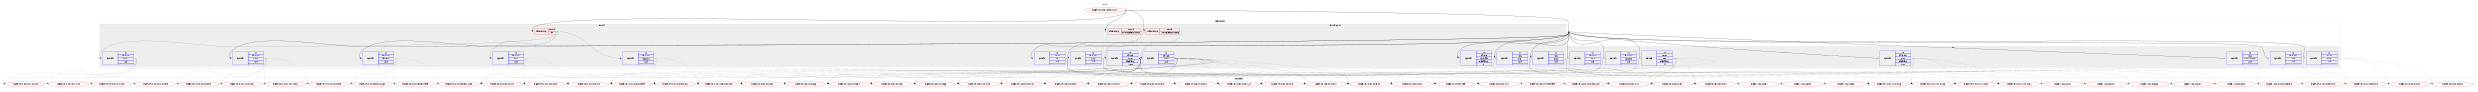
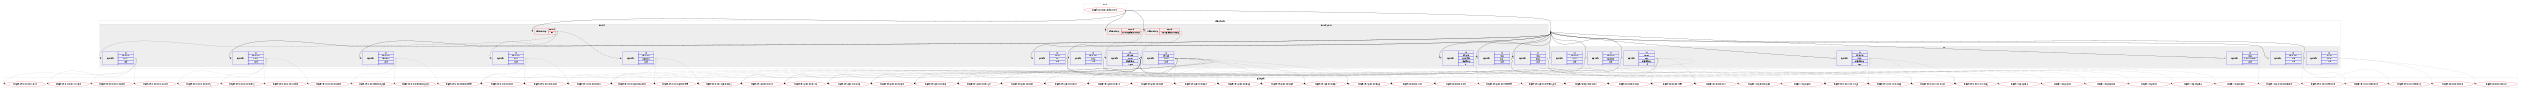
  digraph {
    compound=true
    concentrate=true
    fontname=Helvetica
    fontsize=10
    newrank=true
    rankdir=TB
    ranksep=1.5
    node [color=red fontname=Helvetica fontsize=10]
    edge [arrowhead=vee headport=w style=dotted tailport=e weight=100]
    n1 [label="portage://sci-libs/scikits_learn-0.17.1" width=4]
    n2 [color=blue label=<<TABLE BORDER="0" CELLBORDER="1" CELLSPACING="0" CELLPADDING="4" WIDTH="220"><TR><TD ROWSPAN="6" CELLPADDING="30">pack_dep</TD></TR><TR><TD WIDTH="110">no</TD></TR><TR><TD>dev-python</TD></TR><TR><TD>joblib</TD></TR><TR><TD>none</TD></TR><TR><TD></TD></TR></TABLE>> shape=none]
    n3 [color=blue label=<<TABLE BORDER="0" CELLBORDER="1" CELLSPACING="0" CELLPADDING="4" WIDTH="220"><TR><TD ROWSPAN="6" CELLPADDING="30">pack_dep</TD></TR><TR><TD WIDTH="110">no</TD></TR><TR><TD>dev-python</TD></TR><TR><TD>matplotlib</TD></TR><TR><TD>none</TD></TR><TR><TD></TD></TR></TABLE>> shape=none]
    n4 [color=blue label=<<TABLE BORDER="0" CELLBORDER="1" CELLSPACING="0" CELLPADDING="4" WIDTH="220"><TR><TD ROWSPAN="6" CELLPADDING="30">pack_dep</TD></TR><TR><TD WIDTH="110">no</TD></TR><TR><TD>dev-python</TD></TR><TR><TD>sphinx</TD></TR><TR><TD>none</TD></TR><TR><TD></TD></TR></TABLE>> shape=none]
    n5 [label=<<TABLE BORDER="0" CELLBORDER="1" CELLSPACING="0" CELLPADDING="4"><TR><TD ROWSPAN="3" CELLPADDING="10">use_conditional</TD></TR><TR><TD>positive</TD></TR><TR><TD>doc</TD></TR></TABLE>> shape=none]
    n6 [color=blue label=<<TABLE BORDER="0" CELLBORDER="1" CELLSPACING="0" CELLPADDING="4" WIDTH="220"><TR><TD ROWSPAN="6" CELLPADDING="30">pack_dep</TD></TR><TR><TD WIDTH="110">no</TD></TR><TR><TD>dev-python</TD></TR><TR><TD>cython</TD></TR><TR><TD>none</TD></TR><TR><TD></TD></TR></TABLE>> shape=none]
    n7 [color=blue label=<<TABLE BORDER="0" CELLBORDER="1" CELLSPACING="0" CELLPADDING="4" WIDTH="220"><TR><TD ROWSPAN="6" CELLPADDING="30">pack_dep</TD></TR><TR><TD WIDTH="110">no</TD></TR><TR><TD>dev-python</TD></TR><TR><TD>numpy</TD></TR><TR><TD>none</TD></TR><TR><TD></TD></TR></TABLE>> shape=none]
    n8 [color=blue label=<<TABLE BORDER="0" CELLBORDER="1" CELLSPACING="0" CELLPADDING="4" WIDTH="220"><TR><TD ROWSPAN="6" CELLPADDING="30">pack_dep</TD></TR><TR><TD WIDTH="110">no</TD></TR><TR><TD>dev-python</TD></TR><TR><TD>setuptools</TD></TR><TR><TD>none</TD></TR><TR><TD></TD></TR></TABLE>> shape=none]
    n9 [color=blue label=<<TABLE BORDER="0" CELLBORDER="1" CELLSPACING="0" CELLPADDING="4" WIDTH="220"><TR><TD ROWSPAN="6" CELLPADDING="30">pack_dep</TD></TR><TR><TD WIDTH="110">no</TD></TR><TR><TD>sci-libs</TD></TR><TR><TD>scipy</TD></TR><TR><TD>none</TD></TR><TR><TD></TD></TR></TABLE>> shape=none]
    n10 [color=blue label=<<TABLE BORDER="0" CELLBORDER="1" CELLSPACING="0" CELLPADDING="4" WIDTH="220"><TR><TD ROWSPAN="6" CELLPADDING="30">pack_dep</TD></TR><TR><TD WIDTH="110">no</TD></TR><TR><TD>dev-lang</TD></TR><TR><TD>python</TD></TR><TR><TD>greaterequal</TD></TR><TR><TD>2.7.5-r2</TD></TR></TABLE>> shape=none]
    n11 [label=<<TABLE BORDER="0" CELLBORDER="1" CELLSPACING="0" CELLPADDING="4"><TR><TD ROWSPAN="3" CELLPADDING="10">use_conditional</TD></TR><TR><TD>positive</TD></TR><TR><TD>python_targets_python2_7</TD></TR></TABLE>> shape=none]
    n12 [color=blue label=<<TABLE BORDER="0" CELLBORDER="1" CELLSPACING="0" CELLPADDING="4" WIDTH="220"><TR><TD ROWSPAN="6" CELLPADDING="30">pack_dep</TD></TR><TR><TD WIDTH="110">no</TD></TR><TR><TD>dev-lang</TD></TR><TR><TD>python</TD></TR><TR><TD>none</TD></TR><TR><TD></TD></TR></TABLE>> shape=none]
    n13 [label=<<TABLE BORDER="0" CELLBORDER="1" CELLSPACING="0" CELLPADDING="4"><TR><TD ROWSPAN="3" CELLPADDING="10">use_conditional</TD></TR><TR><TD>positive</TD></TR><TR><TD>python_targets_python3_5</TD></TR></TABLE>> shape=none]
    n14 [color=blue label=<<TABLE BORDER="0" CELLBORDER="1" CELLSPACING="0" CELLPADDING="4" WIDTH="220"><TR><TD ROWSPAN="6" CELLPADDING="30">pack_dep</TD></TR><TR><TD WIDTH="110">no</TD></TR><TR><TD>dev-lang</TD></TR><TR><TD>python-exec</TD></TR><TR><TD>greaterequal</TD></TR><TR><TD>2</TD></TR></TABLE>> shape=none]
    n15 [color=blue label=<<TABLE BORDER="0" CELLBORDER="1" CELLSPACING="0" CELLPADDING="4" WIDTH="220"><TR><TD ROWSPAN="6" CELLPADDING="30">pack_dep</TD></TR><TR><TD WIDTH="110">no</TD></TR><TR><TD>virtual</TD></TR><TR><TD>blas</TD></TR><TR><TD>none</TD></TR><TR><TD></TD></TR></TABLE>> shape=none]
    n16 [color=blue label=<<TABLE BORDER="0" CELLBORDER="1" CELLSPACING="0" CELLPADDING="4" WIDTH="220"><TR><TD ROWSPAN="6" CELLPADDING="30">pack_dep</TD></TR><TR><TD WIDTH="110">no</TD></TR><TR><TD>virtual</TD></TR><TR><TD>cblas</TD></TR><TR><TD>none</TD></TR><TR><TD></TD></TR></TABLE>> shape=none]
    n17 [color=blue label=<<TABLE BORDER="0" CELLBORDER="1" CELLSPACING="0" CELLPADDING="4" WIDTH="220"><TR><TD ROWSPAN="6" CELLPADDING="30">pack_dep</TD></TR><TR><TD WIDTH="110">no</TD></TR><TR><TD>virtual</TD></TR><TR><TD>python-funcsigs</TD></TR><TR><TD>none</TD></TR><TR><TD></TD></TR></TABLE>> shape=none]
    n18 [color=blue label=<<TABLE BORDER="0" CELLBORDER="1" CELLSPACING="0" CELLPADDING="4" WIDTH="220"><TR><TD ROWSPAN="6" CELLPADDING="30">pack_dep</TD></TR><TR><TD WIDTH="110">no</TD></TR><TR><TD>dev-python</TD></TR><TR><TD>joblib</TD></TR><TR><TD>none</TD></TR><TR><TD></TD></TR></TABLE>> shape=none]
    n19 [color=blue label=<<TABLE BORDER="0" CELLBORDER="1" CELLSPACING="0" CELLPADDING="4" WIDTH="220"><TR><TD ROWSPAN="6" CELLPADDING="30">pack_dep</TD></TR><TR><TD WIDTH="110">no</TD></TR><TR><TD>dev-python</TD></TR><TR><TD>matplotlib</TD></TR><TR><TD>none</TD></TR><TR><TD></TD></TR></TABLE>> shape=none]
    n20 [color=blue label=<<TABLE BORDER="0" CELLBORDER="1" CELLSPACING="0" CELLPADDING="4" WIDTH="220"><TR><TD ROWSPAN="6" CELLPADDING="30">pack_dep</TD></TR><TR><TD WIDTH="110">no</TD></TR><TR><TD>dev-python</TD></TR><TR><TD>nose</TD></TR><TR><TD>none</TD></TR><TR><TD></TD></TR></TABLE>> shape=none]
    n21 [color=blue label=<<TABLE BORDER="0" CELLBORDER="1" CELLSPACING="0" CELLPADDING="4" WIDTH="220"><TR><TD ROWSPAN="6" CELLPADDING="30">pack_dep</TD></TR><TR><TD WIDTH="110">no</TD></TR><TR><TD>dev-python</TD></TR><TR><TD>numpy</TD></TR><TR><TD>greaterequal</TD></TR><TR><TD>1.6.1</TD></TR></TABLE>> shape=none]
    n22 [color=blue label=<<TABLE BORDER="0" CELLBORDER="1" CELLSPACING="0" CELLPADDING="4" WIDTH="220"><TR><TD ROWSPAN="6" CELLPADDING="30">pack_dep</TD></TR><TR><TD WIDTH="110">no</TD></TR><TR><TD>sci-libs</TD></TR><TR><TD>scikits</TD></TR><TR><TD>none</TD></TR><TR><TD></TD></TR></TABLE>> shape=none]
    n23 [color=blue label=<<TABLE BORDER="0" CELLBORDER="1" CELLSPACING="0" CELLPADDING="4" WIDTH="220"><TR><TD ROWSPAN="6" CELLPADDING="30">pack_dep</TD></TR><TR><TD WIDTH="110">no</TD></TR><TR><TD>sci-libs</TD></TR><TR><TD>scipy</TD></TR><TR><TD>greaterequal</TD></TR><TR><TD>0.9</TD></TR></TABLE>> shape=none]
    n24 [label="portage://dev-python/joblib-0.10.0" width=4]
    n25 [label="portage://dev-python/joblib-0.11" width=4]
    n26 [label="portage://dev-python/joblib-0.12.2" width=4]
    n27 [label="portage://dev-python/matplotlib-2.2.2-r1" width=4]
    n28 [label="portage://dev-python/matplotlib-2.2.4" width=4]
    n29 [label="portage://dev-python/matplotlib-9999" width=4]
    n30 [label="portage://dev-python/numpy-1.14.5" width=4]
    n31 [label="portage://dev-python/numpy-1.15.4" width=4]
    n32 [label="portage://dev-python/numpy-1.16.1" width=4]
    n33 [label="portage://dev-python/numpy-1.16.5" width=4]
    n34 [label="portage://dev-python/sphinx-1.2.2-r1" width=4]
    n35 [label="portage://dev-python/sphinx-1.2.3-r3" width=4]
    n36 [label="portage://dev-python/sphinx-1.7.5-r1" width=4]
    n37 [label="portage://dev-python/sphinx-2.0.1" width=4]
    n38 [label="portage://dev-python/cython-0.29.12" width=4]
    n39 [label="portage://dev-python/cython-0.29.13" width=4]
    n40 [label="portage://dev-python/cython-0.29.14" width=4]
    n41 [label="portage://dev-python/cython-0.29.4" width=4]
    n42 [label="portage://dev-python/setuptools-40.6.3" width=4]
    n43 [label="portage://dev-python/setuptools-41.5.1" width=4]
    n44 [label="portage://dev-python/setuptools-9999" width=4]
    n45 [label="portage://sci-libs/scipy-0.16.1" width=4]
    n46 [label="portage://sci-learn/scipy-0.18.1" width=4]
    n47 [label="portage://sci-libs/scipy-0.19.1" width=4]
    n48 [label="portage://sci-libs/scipy-1.0.0" width=4]
    n49 [label="portage://sci-libs/scipy-1.1.0" width=4]
    n50 [label="portage://sci-libs/scipy-9999" width=4]
    n51 [label="portage://dev-lang/python-2.7.15" width=4]
    n52 [label="portage://dev-lang/python-2.7.16" width=4]
    n53 [label="portage://dev-lang/python-2.7.17" width=4]
    n54 [label="portage://dev-lang/python-3.5.5" width=4]
    n55 [label="portage://dev-lang/python-3.5.7" width=4]
    n56 [label="portage://dev-lang/python-3.5.9" width=4]
    n57 [label="portage://dev-lang/python-3.6.5" width=4]
    n58 [label="portage://dev-lang/python-3.6.8" width=4]
    n59 [label="portage://dev-lang/python-3.6.9" width=4]
    n60 [label="portage://dev-lang/python-3.7.2" width=4]
    n61 [label="portage://dev-lang/python-3.7.3" width=4]
    n62 [label="portage://dev-lang/python-3.7.4-r1" width=4]
    n63 [label="portage://dev-lang/python-3.7.5" width=4]
    n64 [label="portage://dev-lang/python-3.7.5-r1" width=4]
    n65 [label="portage://dev-lang/python-3.8.0" width=4]
    n66 [label="portage://dev-lang/python-exec-2.4.6-r1" width=4]
    n67 [label="portage://dev-lang/python-exec-9999" width=4]
    n68 [label="portage://virtual/blas-1.0" width=4]
    n69 [label="portage://virtual/blas-3.6" width=4]
    n70 [label="portage://virtual/blas-3.7" width=4]
-   n71 [label="portage://virtual/blas-3.8" width=4]
-   n72 [label="portage://virtual/cblas-1.0" width=4]
+   n71 [label="portage://virtual/conditional-3.8" width=4]
+   n72 [label="portage://virtual/sci-1.0" width=4]
    n73 [label="portage://virtual/cblas-3.6" width=4]
    n74 [label="portage://virtual/cblas-3.7" width=4]
    n75 [label="portage://virtual/cblas-3.8" width=4]
    n76 [label="portage://dev-python/nose-1.3.7-r1" width=4]
    n77 [label="portage://dev-python/nose-1.3.7-r3" width=4]
+   n78 [label="portage://dev-python/nose-1.3.7-r4" width=4]
    n79 [label="portage://sci-libs/scikits-0.1-r1" width=4]
    n80 [label="portage://sci-libs/scikits-0.1-r2" width=4]
    n81 [label="portage://virtual/python-funcsigs-2-r1" width=4]
    subgraph cluster_1 {
      color=gray
      label=<<i>ebuild</i>>
      rank=same
      n1
    }
    subgraph cluster_2 {
      color=gray
      label=<<i>dependencies</i>>
      subgraph cluster_3 {
        color=gray
        fillcolor="#eeeeee"
        label=<<i>compile</i>>
        style=filled
        subgraph sub_4 {
          color=gray
          fillcolor="#eeeeee"
          label=<<i>compile</i>>
          style=filled
          n5
          subgraph sub_5 {
            color=gray
            fillcolor="#eeeeee"
            label=<<i>compile</i>>
            style=filled
            n2
          }
          subgraph sub_6 {
            color=gray
            fillcolor="#eeeeee"
            label=<<i>compile</i>>
            style=filled
            n3
          }
          subgraph sub_7 {
            color=gray
            fillcolor="#eeeeee"
            label=<<i>compile</i>>
            style=filled
            n4
          }
        }
        subgraph sub_8 {
          color=gray
          fillcolor="#eeeeee"
          label=<<i>compile</i>>
          style=filled
          n6
        }
        subgraph sub_9 {
          color=gray
          fillcolor="#eeeeee"
          label=<<i>compile</i>>
          style=filled
          n7
        }
        subgraph sub_10 {
          color=gray
          fillcolor="#eeeeee"
          label=<<i>compile</i>>
          style=filled
          n8
        }
        subgraph sub_11 {
          color=gray
          fillcolor="#eeeeee"
          label=<<i>compile</i>>
          style=filled
          n9
        }
      }
      subgraph cluster_12 {
        color=gray
        fillcolor="#eeeeee"
        label=<<i>compile and run</i>>
        style=filled
        subgraph sub_13 {
          color=gray
          fillcolor="#eeeeee"
          label=<<i>compile and run</i>>
          style=filled
          n11
          subgraph sub_14 {
            color=gray
            fillcolor="#eeeeee"
            label=<<i>compile and run</i>>
            style=filled
            n10
          }
        }
        subgraph sub_15 {
          color=gray
          fillcolor="#eeeeee"
          label=<<i>compile and run</i>>
          style=filled
          n13
          subgraph sub_16 {
            color=gray
            fillcolor="#eeeeee"
            label=<<i>compile and run</i>>
            style=filled
            n12
          }
        }
        subgraph sub_17 {
          color=gray
          fillcolor="#eeeeee"
          label=<<i>compile and run</i>>
          style=filled
          n14
        }
        subgraph sub_18 {
          color=gray
          fillcolor="#eeeeee"
          label=<<i>compile and run</i>>
          style=filled
          n15
        }
        subgraph sub_19 {
          color=gray
          fillcolor="#eeeeee"
          label=<<i>compile and run</i>>
          style=filled
          n16
        }
      }
      subgraph cluster_20 {
        color=gray
        fillcolor="#eeeeee"
        label=<<i>run</i>>
        style=filled
        subgraph sub_21 {
          color=gray
          fillcolor="#eeeeee"
          label=<<i>run</i>>
          style=filled
          n17
        }
        subgraph sub_22 {
          color=gray
          fillcolor="#eeeeee"
          label=<<i>run</i>>
          style=filled
          n18
        }
        subgraph sub_23 {
          color=gray
          fillcolor="#eeeeee"
          label=<<i>run</i>>
          style=filled
          n19
        }
        subgraph sub_24 {
          color=gray
          fillcolor="#eeeeee"
          label=<<i>run</i>>
          style=filled
          n20
        }
        subgraph sub_25 {
          color=gray
          fillcolor="#eeeeee"
          label=<<i>run</i>>
          style=filled
          n21
        }
        subgraph sub_26 {
          color=gray
          fillcolor="#eeeeee"
          label=<<i>run</i>>
          style=filled
          n22
        }
        subgraph sub_27 {
          color=gray
          fillcolor="#eeeeee"
          label=<<i>run</i>>
          style=filled
          n23
        }
      }
    }
    subgraph cluster_28 {
      color=gray
      label=<<i>candidates</i>>
      rank=same
      subgraph sub_29 {
        color=black
        label=<<i>candidates</i>>
        nodesep=1
        rank=same
        n24
        n25
        n26
      }
      subgraph sub_30 {
        color=black
        label=<<i>candidates</i>>
        nodesep=1
        rank=same
        n27
        n28
        n29
      }
      subgraph sub_31 {
        color=black
        label=<<i>candidates</i>>
        nodesep=1
        rank=same
        n30
        n31
        n32
        n33
      }
      subgraph sub_32 {
        color=black
        label=<<i>candidates</i>>
        nodesep=1
        rank=same
        n34
        n35
        n36
        n37
      }
      subgraph sub_33 {
        color=black
        label=<<i>candidates</i>>
        nodesep=1
        rank=same
        n38
        n39
        n40
        n41
      }
      subgraph sub_34 {
        color=black
        label=<<i>candidates</i>>
        nodesep=1
        rank=same
        n42
        n43
        n44
      }
      subgraph sub_35 {
        color=black
        label=<<i>candidates</i>>
        nodesep=1
        rank=same
        n45
        n46
        n47
        n48
        n49
        n50
      }
      subgraph sub_36 {
        color=black
        label=<<i>candidates</i>>
        nodesep=1
        rank=same
        n51
        n52
        n53
        n54
        n55
        n56
        n57
        n58
        n59
        n60
        n61
        n62
        n63
        n64
        n65
      }
      subgraph sub_37 {
        color=black
        label=<<i>candidates</i>>
        nodesep=1
        rank=same
        n51
        n52
        n53
        n54
        n55
        n56
        n57
        n58
        n59
        n60
        n61
        n62
        n63
        n64
        n65
      }
      subgraph sub_38 {
        color=black
        label=<<i>candidates</i>>
        nodesep=1
        rank=same
        n66
        n67
      }
      subgraph sub_39 {
        color=black
        label=<<i>candidates</i>>
        nodesep=1
        rank=same
        n68
        n69
        n70
        n71
      }
      subgraph sub_40 {
        color=black
        label=<<i>candidates</i>>
        nodesep=1
        rank=same
        n72
        n73
        n74
        n75
      }
      subgraph sub_41 {
        color=black
        label=<<i>candidates</i>>
        nodesep=1
        rank=same
        n24
        n25
        n26
      }
      subgraph sub_42 {
        color=black
        label=<<i>candidates</i>>
        nodesep=1
        rank=same
        n27
        n28
        n29
      }
      subgraph sub_43 {
        color=black
        label=<<i>candidates</i>>
        nodesep=1
        rank=same
        n45
        n46
        n47
        n48
        n49
        n50
      }
      subgraph sub_44 {
        color=black
        label=<<i>candidates</i>>
        nodesep=1
        rank=same
        n76
        n77
+       n78
      }
      subgraph sub_45 {
        color=black
        label=<<i>candidates</i>>
        nodesep=1
        rank=same
        n30
        n31
        n32
        n33
      }
      subgraph sub_46 {
        color=black
        label=<<i>candidates</i>>
        nodesep=1
        rank=same
        n79
        n80
      }
      subgraph sub_47 {
        color=black
        label=<<i>candidates</i>>
        nodesep=1
        rank=same
        n81
      }
    }
    n1 -> n5 [style=solid weight=20]
    n1 -> n6 [style=solid weight=20]
    n1 -> n7 [style=solid weight=20]
    n1 -> n8 [style=solid weight=20]
    n1 -> n9 [style=solid weight=20]
    n1 -> n11 [arrowhead=odotvee style=solid weight=20]
    n1 -> n13 [arrowhead=odotvee style=solid weight=20]
    n1 -> n14 [arrowhead=odotvee style=solid weight=20]
    n1 -> n15 [arrowhead=odotvee style=solid weight=20]
    n1 -> n16 [arrowhead=odotvee style=solid weight=20]
    n1 -> n17 [arrowhead=odot style=solid weight=20]
    n1 -> n18 [arrowhead=odot style=solid weight=20]
    n1 -> n19 [arrowhead=odot style=solid weight=20]
    n1 -> n20 [arrowhead=odot style=solid weight=20]
    n1 -> n21 [arrowhead=odot style=solid weight=20]
    n1 -> n22 [arrowhead=odot style=solid weight=20]
    n1 -> n23 [arrowhead=odot style=solid weight=20]
    n2 -> n24
    n2 -> n25
    n2 -> n26
    n3 -> n27
    n3 -> n28
    n3 -> n29
    n4 -> n34
    n4 -> n35
    n4 -> n36
    n4 -> n37
    n5 -> n2 [style=dashed weight=20]
    n5 -> n3 [style=dashed weight=20]
    n5 -> n4 [style=dashed weight=20]
    n6 -> n38
    n6 -> n39
    n6 -> n40
    n6 -> n41
    n7 -> n30
    n7 -> n31
    n7 -> n32
    n7 -> n33
    n8 -> n42
    n8 -> n43
    n8 -> n44
    n9 -> n45
    n9 -> n46
    n9 -> n47
    n9 -> n48
    n9 -> n49
    n9 -> n50
    n10 -> n51
    n10 -> n52
    n10 -> n53
    n10 -> n54
    n10 -> n55
    n10 -> n56
    n10 -> n57
    n10 -> n58
    n10 -> n59
    n10 -> n60
    n10 -> n61
    n10 -> n62
    n10 -> n63
    n10 -> n64
    n10 -> n65
    n11 -> n10 [style=dashed weight=20]
    n12 -> n51
    n12 -> n52
    n12 -> n53
    n12 -> n54
    n12 -> n55
    n12 -> n56
    n12 -> n57
    n12 -> n58
    n12 -> n59
    n12 -> n60
    n12 -> n61
    n12 -> n62
    n12 -> n63
    n12 -> n64
    n12 -> n65
    n13 -> n12 [style=dashed weight=20]
    n14 -> n66
    n14 -> n67
    n15 -> n68
    n15 -> n69
    n15 -> n70
    n15 -> n71
    n16 -> n72
    n16 -> n73
    n16 -> n74
    n16 -> n75
    n17 -> n81
    n18 -> n24
    n18 -> n25
    n18 -> n26
    n19 -> n27
    n19 -> n28
    n19 -> n29
    n20 -> n76
    n20 -> n77
+   n20 -> n78
    n21 -> n30
    n21 -> n31
    n21 -> n32
    n21 -> n33
    n22 -> n79
    n22 -> n80
    n23 -> n45
    n23 -> n46
    n23 -> n47
    n23 -> n48
    n23 -> n49
    n23 -> n50
  }
